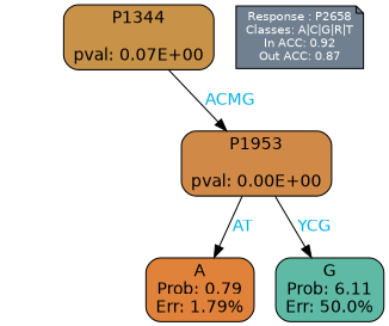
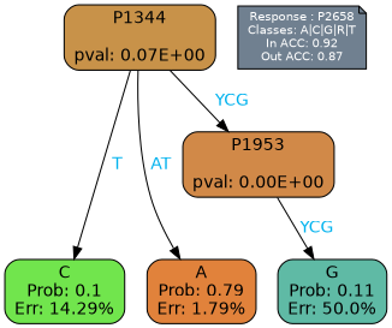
  digraph {
    ranksep=equally
    splines=polylines
    node [color=black fontname=helvetica shape=box style="filled, rounded"]
    edge [fontcolor=deepskyblue2 fontname=helvetica]
    n1 [fillcolor="#e1823b" label="A\nProb: 0.79\nErr: 1.79%"]
-   n2 [fillcolor="#5fbaa5" label="G\nProb: 6.11\nErr: 50.0%"]
+   n2 [fillcolor="#5fbaa5" label="G\nProb: 0.11\nErr: 50.0%"]
+   n3 [fillcolor="#71e54d" label="C\nProb: 0.1\nErr: 14.29%"]
    n4 [align=left fillcolor=slategray fontcolor=white fontsize=10 label="Response : P2658\nClasses: A|C|G|R|T\nIn ACC: 0.92\nOut ACC: 0.87\n" shape=note style=filled]
    n5 [fillcolor="#c89249" label="P1344\n\npval: 0.07E+00"]
    n6 [fillcolor="#d18948" label="P1953\n\npval: 0.00E+00"]
    subgraph sub_1 {
      rank=same
      n1
      n2
+     n3
    }
    subgraph sub_2 {
      rank=same
      n4
      n5
    }
-   n5 -> n6 [label=ACMG]
-   n6 -> n1 [label=AT]
+   n5 -> n3 [label=T]
+   n5 -> n6 [label=YCG]
+   n5 -> n1 [label=AT]
    n6 -> n2 [label=YCG]
  }
